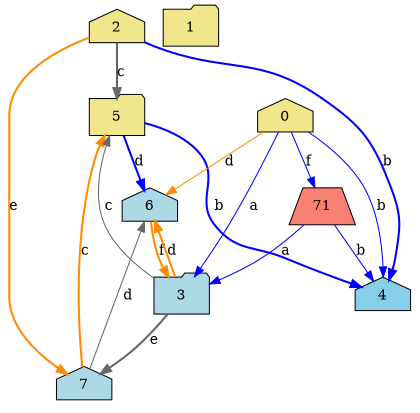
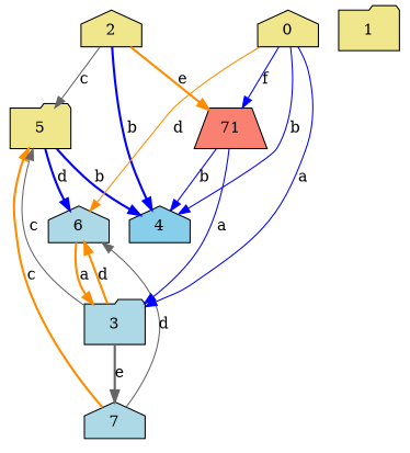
  strict digraph {
    fontname="DejaVu Serif"
    node [fillcolor=khaki fontname="DejaVu Serif" shape=house style=filled]
    edge [color=blue fontname="DejaVu Serif" style=bold]
    2
    4 [fillcolor=skyblue]
    5 [shape=folder]
    7 [fillcolor=lightblue]
    6 [fillcolor=lightblue]
    3 [fillcolor=lightblue shape=folder]
    0
    n8 [fillcolor=salmon label=71 shape=trapezium]
    1 [shape=folder]
    2 -> 4 [label=b]
-   2 -> 5 [color=gray40 label=c]
-   2 -> 7 [color=darkorange label=e]
+   2 -> 5 [color=gray40 label=c style=solid]
+   2 -> n8 [color=darkorange label=e]
    5 -> 4 [label=b]
    5 -> 6 [label=d]
    7 -> 5 [color=darkorange label=c]
    7 -> 6 [color=gray40 label=d style=solid]
-   6 -> 3 [color=darkorange label=f]
+   6 -> 3 [color=darkorange label=a]
    3 -> 5 [color=gray40 label=c style=solid]
    3 -> 7 [color=gray40 label=e]
    3 -> 6 [color=darkorange label=d]
    0 -> 4 [label=b style=solid]
    0 -> 6 [color=darkorange label=d style=solid]
    0 -> 3 [label=a style=solid]
    0 -> n8 [label=f style=solid]
    n8 -> 4 [label=b style=solid]
    n8 -> 3 [label=a style=solid]
  }
